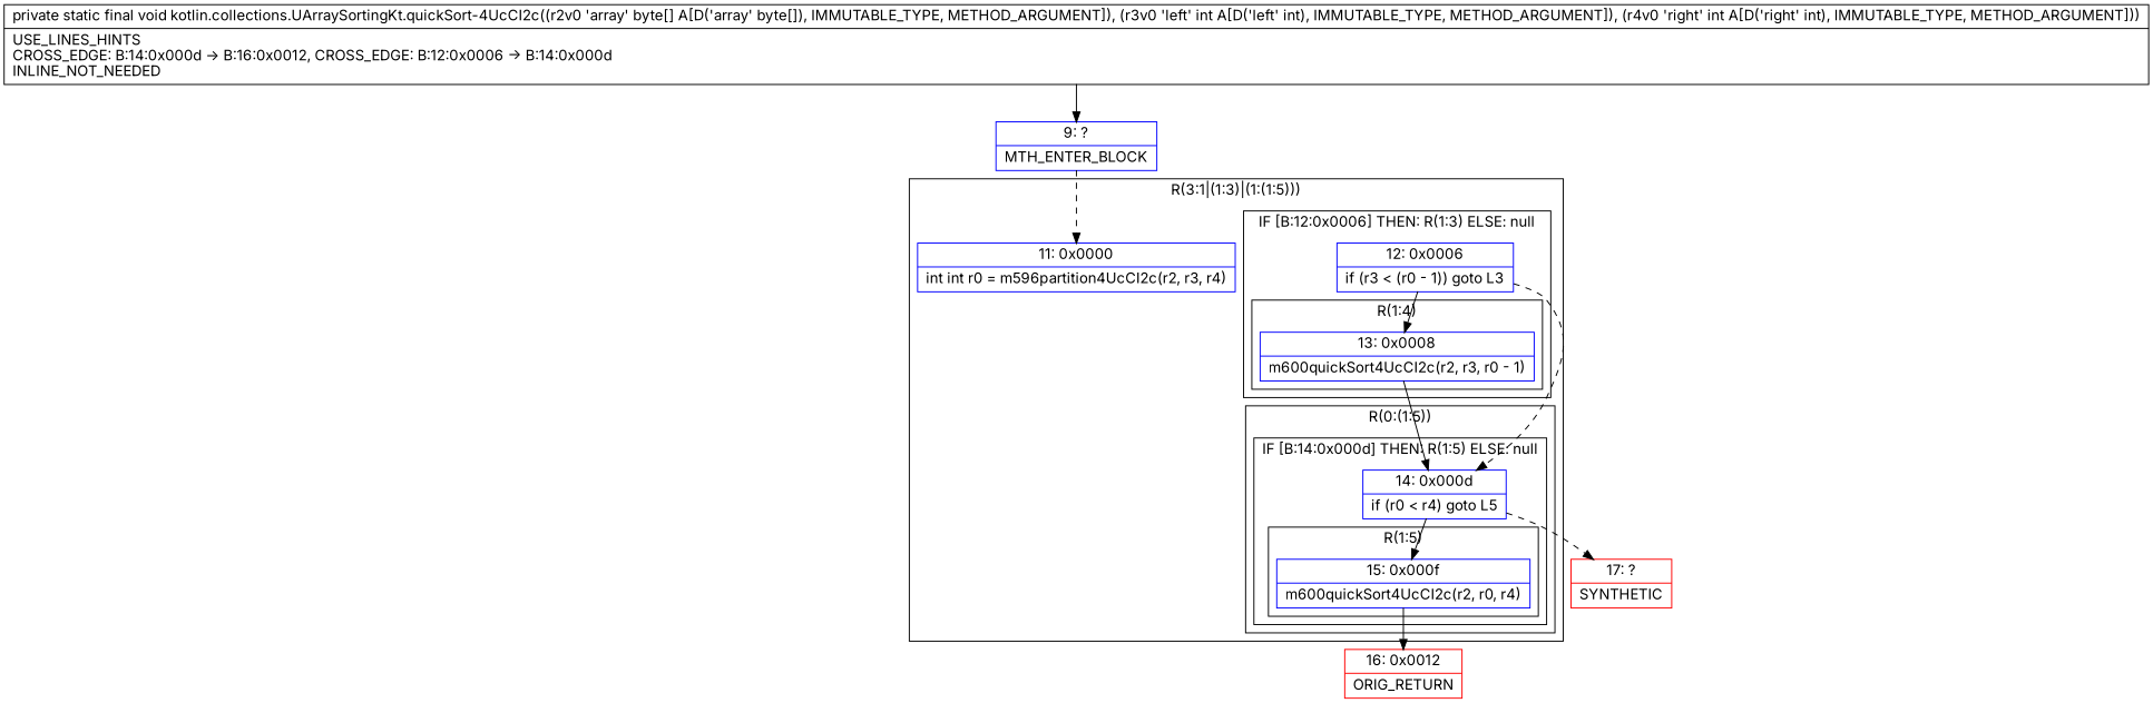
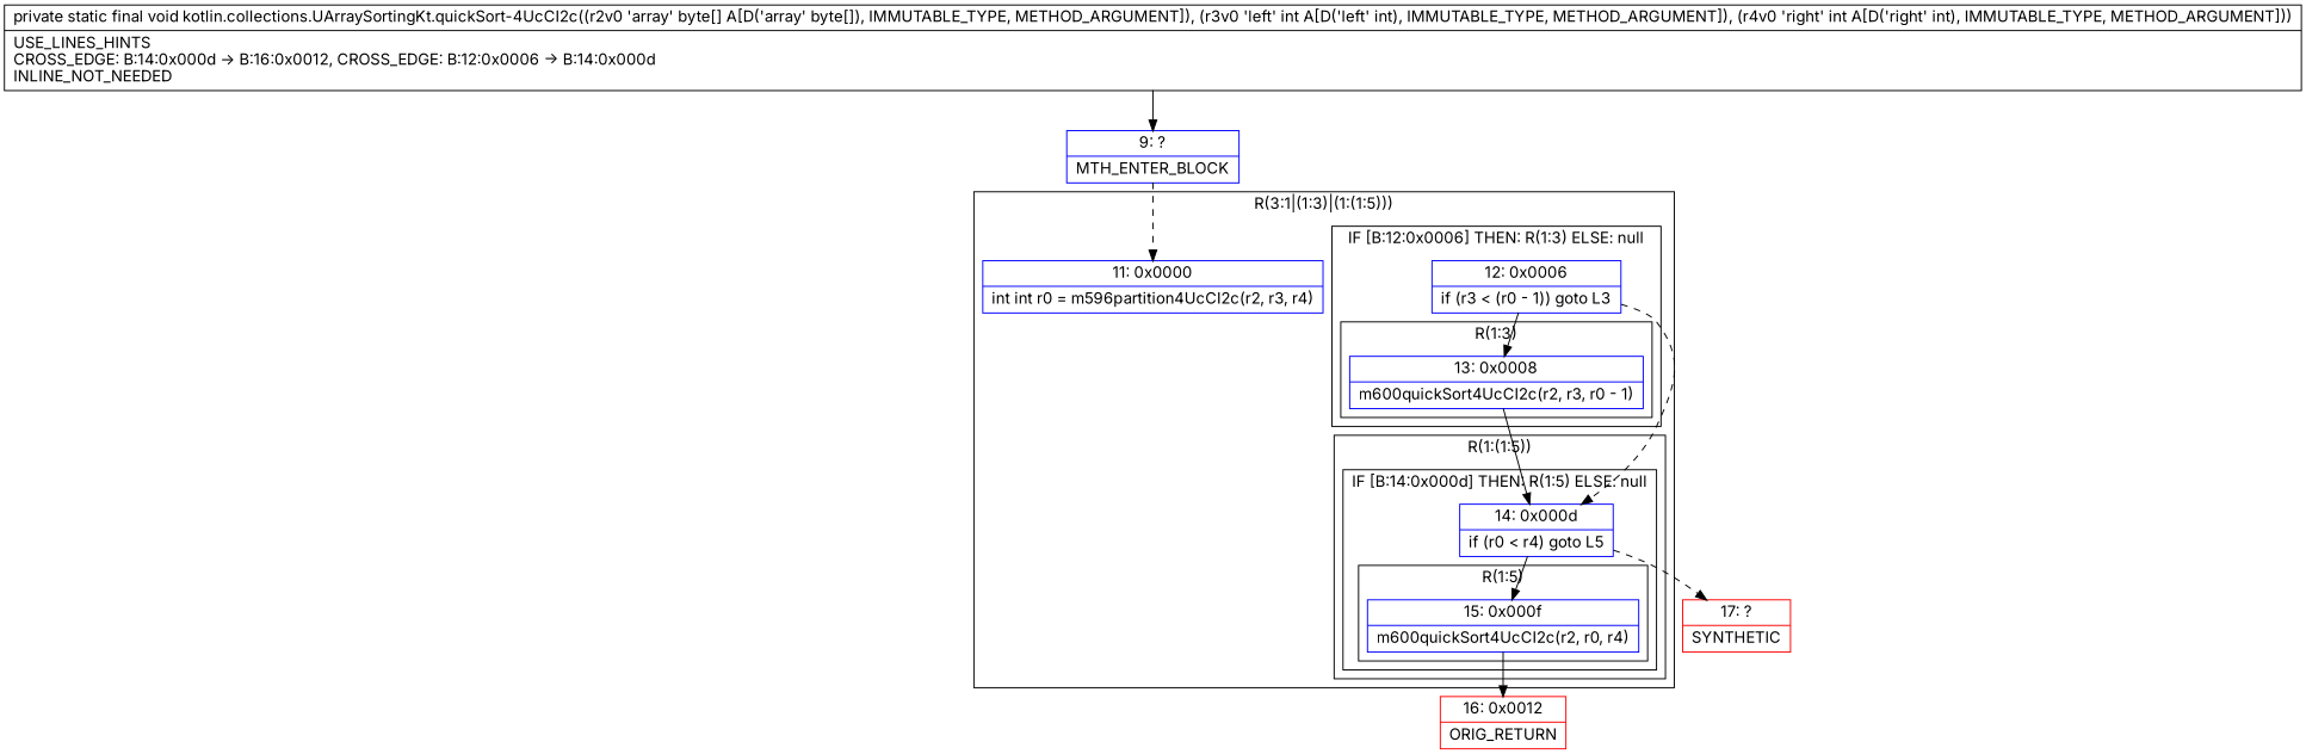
  digraph {
    fontname=Inter
    node [color=blue fontname=Inter shape=record]
    edge [fontname=Inter]
    n1 [label="{13\:\ 0x0008|m600quickSort4UcCI2c(r2, r3, r0 \- 1)\l}"]
    n2 [label="{12\:\ 0x0006|if (r3 \< (r0 \- 1)) goto L3\l}"]
    n3 [label="{15\:\ 0x000f|m600quickSort4UcCI2c(r2, r0, r4)\l}"]
    n4 [label="{14\:\ 0x000d|if (r0 \< r4) goto L5\l}"]
    n5 [label="{11\:\ 0x0000|int int r0 = m596partition4UcCI2c(r2, r3, r4)\l}"]
    n6 [color=red label="{16\:\ 0x0012|ORIG_RETURN\l}"]
    n7 [color=red label="{17\:\ ?|SYNTHETIC\l}"]
    n8 [label="{9\:\ ?|MTH_ENTER_BLOCK\l}"]
    n9 [label="{private static final void kotlin.collections.UArraySortingKt.quickSort\-4UcCI2c((r2v0 'array' byte[] A[D('array' byte[]), IMMUTABLE_TYPE, METHOD_ARGUMENT]), (r3v0 'left' int A[D('left' int), IMMUTABLE_TYPE, METHOD_ARGUMENT]), (r4v0 'right' int A[D('right' int), IMMUTABLE_TYPE, METHOD_ARGUMENT]))  | USE_LINES_HINTS\lCROSS_EDGE: B:14:0x000d \-\> B:16:0x0012, CROSS_EDGE: B:12:0x0006 \-\> B:14:0x000d\lINLINE_NOT_NEEDED\l}" color=""]
    subgraph cluster_1 {
      label="R(3:1|(1:3)|(1:(1:5)))"
      n5
      subgraph cluster_2 {
        label="IF [B:12:0x0006] THEN: R(1:3) ELSE: null"
        n2
        subgraph cluster_3 {
-         label="R(1:4)"
+         label="R(1:3)"
          n1
        }
      }
      subgraph cluster_4 {
-       label="R(0:(1:5))"
+       label="R(1:(1:5))"
        subgraph cluster_5 {
          label="IF [B:14:0x000d] THEN: R(1:5) ELSE: null"
          n4
          subgraph cluster_6 {
            label="R(1:5)"
            n3
          }
        }
      }
    }
    n1 -> n4
    n2 -> n1
    n2 -> n4 [style=dashed]
    n3 -> n6
    n4 -> n3
    n4 -> n7 [style=dashed]
    n8 -> n5 [style=dashed]
    n9 -> n8
  }
